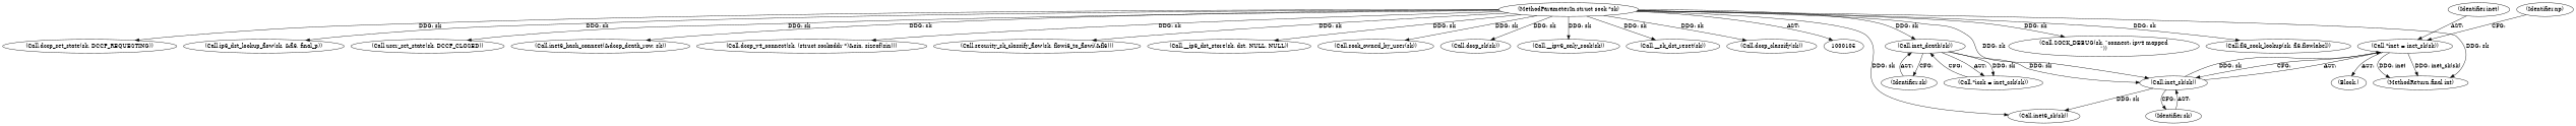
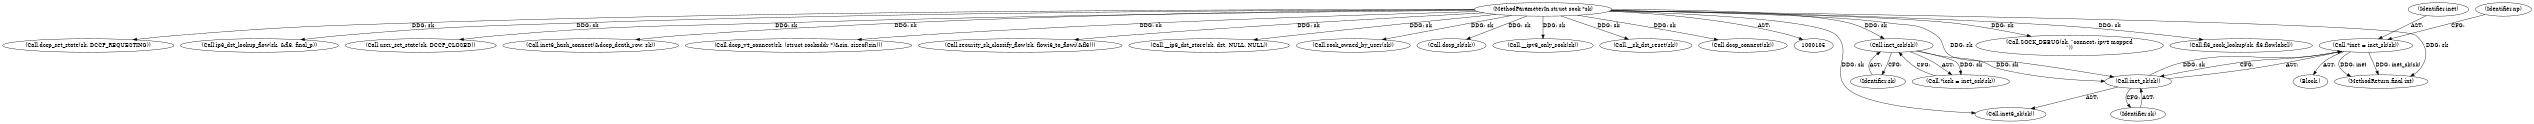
  digraph {
    n1 [label="(Call,*inet = inet_sk(sk))"]
    n2 [label="(Call,inet_sk(sk))"]
    n3 [label="(Block,)"]
    n4 [label="(MethodReturn,final int)"]
    n5 [label="(Call,inet6_sk(sk))"]
    n6 [label="(Identifier,sk)"]
-   n7 [label="(Call,inet_death(sk))"]
+   n7 [label="(Call,inet_csk(sk))"]
    n8 [label="(Identifier,sk)"]
    n9 [label="(Call,*icsk = inet_csk(sk))"]
    n10 [label="(MethodParameterIn,struct sock *sk)"]
    n11 [label="(Call,SOCK_DEBUG(sk, \"connect: ipv4 mapped\n\"))"]
    n12 [label="(Call,fl6_sock_lookup(sk, fl6.flowlabel))"]
    n13 [label="(Call,dccp_set_state(sk, DCCP_REQUESTING))"]
    n14 [label="(Call,ip6_dst_lookup_flow(sk, &fl6, final_p))"]
    n15 [label="(Call,user_set_state(sk, DCCP_CLOSED))"]
    n16 [label="(Call,inet6_hash_connect(&dccp_death_row, sk))"]
    n17 [label="(Call,dccp_v4_connect(sk, (struct sockaddr *)&sin, sizeof(sin)))"]
    n18 [label="(Call,security_sk_classify_flow(sk, flowi6_to_flowi(&fl6)))"]
    n19 [label="(Call,__ip6_dst_store(sk, dst, NULL, NULL))"]
    n20 [label="(Call,sock_owned_by_user(sk))"]
    n21 [label="(Call,dccp_sk(sk))"]
    n22 [label="(Call,__ipv6_only_sock(sk))"]
    n23 [label="(Call,__sk_dst_reset(sk))"]
-   n24 [label="(Call,dccp_classify(sk))"]
+   n24 [label="(Call,dccp_connect(sk))"]
    1000105
    n26 [label="(Identifier,inet)"]
    n27 [label="(Identifier,np)"]
    n1 -> n2 [label="CFG: "]
    n1 -> n3 [label="AST: "]
    n1 -> n4 [label="DDG: inet"]
    n1 -> n4 [label="DDG: inet_sk(sk)"]
    n2 -> n1 [label="AST: "]
    n2 -> n1 [label="DDG: sk"]
-   n2 -> n5 [label="DDG: sk"]
+   n2 -> n5 [label="AST: "]
    n2 -> n6 [label="CFG: "]
    n6 -> n2 [label="AST: "]
    n7 -> n2 [label="DDG: sk"]
    n7 -> n8 [label="CFG: "]
    n7 -> n9 [label="AST: "]
    n7 -> n9 [label="DDG: sk"]
    n8 -> n7 [label="AST: "]
    n9 -> n7 [label="CFG: "]
    n10 -> n2 [label="DDG: sk"]
    n10 -> n4 [label="DDG: sk"]
    n10 -> n5 [label="DDG: sk"]
    n10 -> n7 [label="DDG: sk"]
    n10 -> n11 [label="DDG: sk"]
    n10 -> n12 [label="DDG: sk"]
    n10 -> n13 [label="DDG: sk"]
    n10 -> n14 [label="DDG: sk"]
    n10 -> n15 [label="DDG: sk"]
    n10 -> n16 [label="DDG: sk"]
    n10 -> n17 [label="DDG: sk"]
    n10 -> n18 [label="DDG: sk"]
    n10 -> n19 [label="DDG: sk"]
    n10 -> n20 [label="DDG: sk"]
    n10 -> n21 [label="DDG: sk"]
    n10 -> n22 [label="DDG: sk"]
    n10 -> n23 [label="DDG: sk"]
    n10 -> n24 [label="DDG: sk"]
    n10 -> 1000105 [label="AST: "]
    n26 -> n1 [label="AST: "]
    n27 -> n1 [label="CFG: "]
  }
